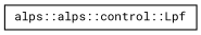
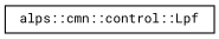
  digraph {
    rankdir=LR
    fontname="Roboto Mono"
-   n1 [color=black fillcolor=white fontname="Roboto Mono" fontsize=10 height=0.2 label="alps::alps::control::Lpf" shape=record style=filled width=0.4]
+   n1 [color=black fillcolor=white fontname="Roboto Mono" fontsize=10 height=0.2 label="alps::cmn::control::Lpf" shape=record style=filled width=0.4]
  }
